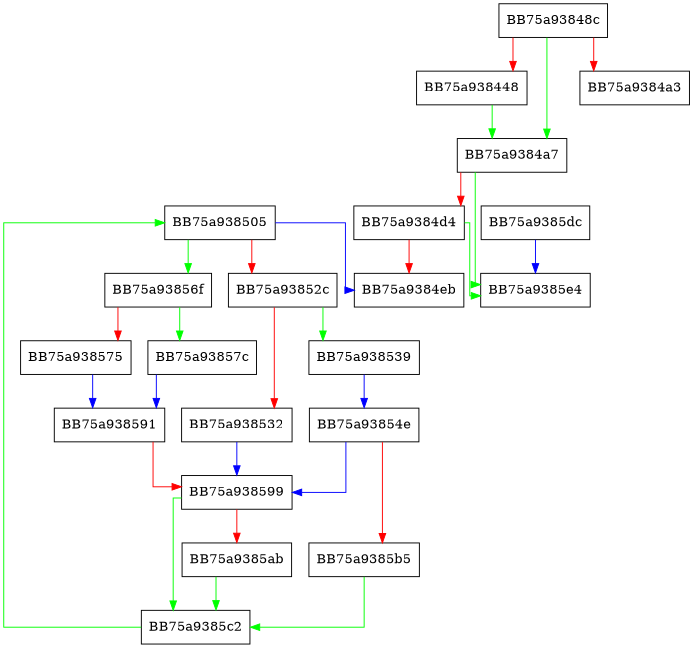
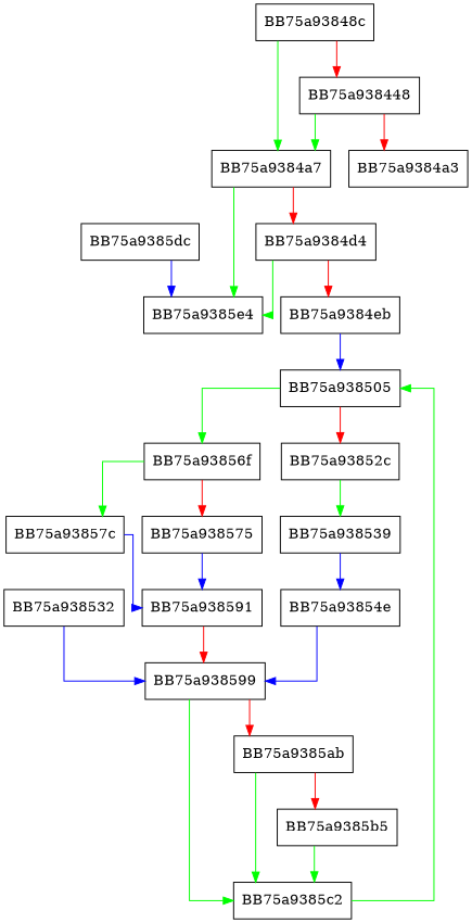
  digraph {
    splines=ortho
    node [shape=box]
    edge [color=green]
    BB75a938448
    BB75a9384a7
    BB75a9385e4
    BB75a9384d4
    BB75a93848c
    BB75a9384a3
    BB75a9384eb
    BB75a938505
    BB75a93856f
    BB75a93852c
    BB75a93857c
    BB75a938575
    BB75a938539
    BB75a938532
    BB75a938591
    BB75a93854e
    BB75a938599
    BB75a9385c2
    BB75a9385ab
    BB75a9385b5
    BB75a9385dc
    BB75a938448 -> BB75a9384a7
    BB75a9384a7 -> BB75a9385e4
    BB75a9384a7 -> BB75a9384d4 [color=red]
    BB75a9384d4 -> BB75a9385e4
    BB75a9384d4 -> BB75a9384eb [color=red]
    BB75a93848c -> BB75a938448 [color=red]
    BB75a93848c -> BB75a9384a7
-   BB75a93848c -> BB75a9384a3 [color=red]
-   BB75a938505 -> BB75a9384eb [color=blue]
+   BB75a938448 -> BB75a9384a3 [color=red]
+   BB75a9384eb -> BB75a938505 [color=blue]
    BB75a938505 -> BB75a93856f
    BB75a938505 -> BB75a93852c [color=red]
    BB75a93856f -> BB75a93857c
    BB75a93856f -> BB75a938575 [color=red]
    BB75a93852c -> BB75a938539
-   BB75a93852c -> BB75a938532 [color=red]
    BB75a93857c -> BB75a938591 [color=blue]
    BB75a938575 -> BB75a938591 [color=blue]
    BB75a938539 -> BB75a93854e [color=blue]
    BB75a938532 -> BB75a938599 [color=blue]
    BB75a938591 -> BB75a938599 [color=red]
    BB75a93854e -> BB75a938599 [color=blue]
    BB75a938599 -> BB75a9385c2
    BB75a938599 -> BB75a9385ab [color=red]
    BB75a9385c2 -> BB75a938505
    BB75a9385ab -> BB75a9385c2
-   BB75a93854e -> BB75a9385b5 [color=red]
+   BB75a9385ab -> BB75a9385b5 [color=red]
    BB75a9385b5 -> BB75a9385c2
    BB75a9385dc -> BB75a9385e4 [color=blue]
  }
